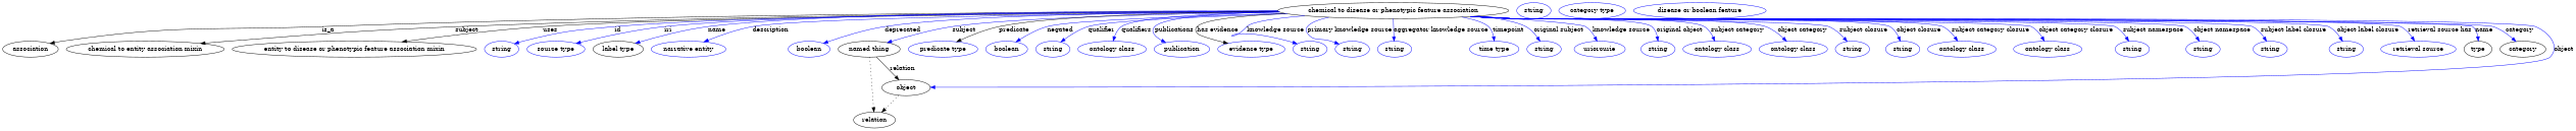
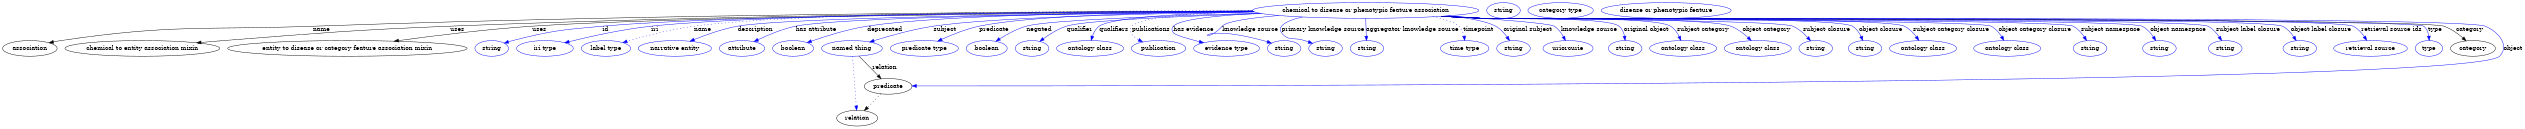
  digraph {
    node [color=blue]
    edge [color=blue style=solid]
-   n1 [height=0.5 label="chemical to disease or phenotypic feature association" width=7.2035 color=""]
+   n1 [height=0.5 label="chemical to disease or phenotypic feature association" width=7.2035]
    association [height=0.5 width=1.7332 color=""]
    "chemical to entity association mixin" [height=0.5 width=4.9287 color=""]
-   "entity to disease or phenotypic feature association mixin" [height=0.5 width=7.6188 color=""]
+   "entity to disease or phenotypic feature association mixin" [height=0.5 width=7.6188 label="entity to disease or category feature association mixin" color=""]
    n5 [height=0.5 label=string width=1.0652]
-   n6 [height=0.5 label="source type" width=1.2277]
-   n7 [color=black height=0.5 label="label type" width=1.5707]
+   n6 [height=0.5 label="iri type" width=1.2277]
+   n7 [height=0.5 label="label type" width=1.5707]
    n8 [height=0.5 label="narrative entity" width=2.0943]
+   n9 [height=0.5 label=attribute width=1.4443]
    n10 [height=0.5 label=boolean width=1.2999]
-   n11 [color=black height=0.5 label="named thing" width=1.9318]
+   n11 [height=0.5 label="named thing" width=1.9318]
    n12 [height=0.5 label="predicate type" width=2.1665]
    n13 [height=0.5 label=boolean width=1.2999]
    n14 [height=0.5 label=string width=1.0652]
    n15 [height=0.5 label="ontology class" width=2.1304]
    n16 [height=0.5 label=publication width=1.7332]
    n17 [height=0.5 label="evidence type" width=2.0943]
    n18 [height=0.5 label=string width=1.0652]
    n19 [height=0.5 label=string width=1.0652]
    n20 [height=0.5 label=string width=1.0652]
    n21 [height=0.5 label="time type" width=1.5346]
    n22 [height=0.5 label=string width=1.0652]
    n23 [height=0.5 label=uriorcurie width=1.5887]
    n24 [height=0.5 label=string width=1.0652]
    n25 [height=0.5 label="ontology class" width=2.1304]
    n26 [height=0.5 label="ontology class" width=2.1304]
    n27 [height=0.5 label=string width=1.0652]
    n28 [height=0.5 label=string width=1.0652]
    n29 [height=0.5 label="ontology class" width=2.1304]
    n30 [height=0.5 label="ontology class" width=2.1304]
    n31 [height=0.5 label=string width=1.0652]
    n32 [height=0.5 label=string width=1.0652]
    n33 [height=0.5 label=string width=1.0652]
    n34 [height=0.5 label=string width=1.0652]
    n35 [height=0.5 label="retrieval source" width=2.347]
-   type [height=0.5 width=0.86659 color=""]
+   type [height=0.5 width=0.86659]
    category [height=0.5 width=1.4263 color=""]
-   object [height=0.5 width=1.0832 color=""]
+   object [height=0.5 width=1.0832 label=predicate color=""]
    relation [height=0.5 width=1.2999 color=""]
    n40 [height=0.5 label=string width=1.0652]
    n41 [height=0.5 label="category type" width=2.0762]
-   n42 [height=0.5 label="disease or boolean feature" width=4.1344]
-   n1 -> association [label=is_a color="" style=""]
-   n1 -> "chemical to entity association mixin" [label=subject color="" style=""]
+   n42 [height=0.5 label="disease or phenotypic feature" width=4.1344]
+   n1 -> association [label=name color="" style=""]
+   n1 -> "chemical to entity association mixin" [label=uses color="" style=""]
    n1 -> "entity to disease or phenotypic feature association mixin" [label=uses color="" style=""]
    n1 -> n5 [label=id]
    n1 -> n6 [label=iri]
-   n1 -> n7 [label=name]
+   n1 -> n7 [label=name style=dotted]
    n1 -> n8 [label=description]
+   n1 -> n9 [label="has attribute"]
    n1 -> n10 [label=deprecated]
    n1 -> n11 [label=subject]
-   n1 -> n12 [color=black label=predicate]
+   n1 -> n12 [label=predicate]
    n1 -> n13 [label=negated]
    n1 -> n14 [label=qualifier]
    n1 -> n15 [label=qualifiers]
-   n1 -> n16 [label=publications]
-   n1 -> n17 [color=black label="has evidence"]
+   n1 -> n16 [label=publications style=dotted]
+   n1 -> n17 [label="has evidence"]
    n1 -> n18 [label="knowledge source"]
    n1 -> n19 [label="primary knowledge source"]
    n1 -> n20 [label="aggregator knowledge source"]
-   n1 -> n21 [label=timepoint]
+   n1 -> n21 [label=timepoint style=dotted]
    n1 -> n22 [label="original subject"]
    n1 -> n23 [label="knowledge source"]
    n1 -> n24 [label="original object"]
    n1 -> n25 [label="subject category"]
    n1 -> n26 [label="object category"]
    n1 -> n27 [label="subject closure"]
    n1 -> n28 [label="object closure"]
    n1 -> n29 [label="subject category closure"]
    n1 -> n30 [label="object category closure"]
    n1 -> n31 [label="subject namespace"]
    n1 -> n32 [label="object namespace"]
    n1 -> n33 [label="subject label closure"]
    n1 -> n34 [label="object label closure"]
-   n1 -> n35 [label="retrieval source has"]
-   n1 -> type [label=name]
-   n1 -> category [label=category]
+   n1 -> n35 [label="retrieval source ids"]
+   n1 -> type [label=type]
+   n1 -> category [color=black label=category]
    n1 -> object [label=object]
    n11 -> object [label=relation color="" style=""]
-   n11 -> relation [style=dotted color=""]
+   n11 -> relation [style=dotted]
    object -> relation [style=dotted color=""]
  }
